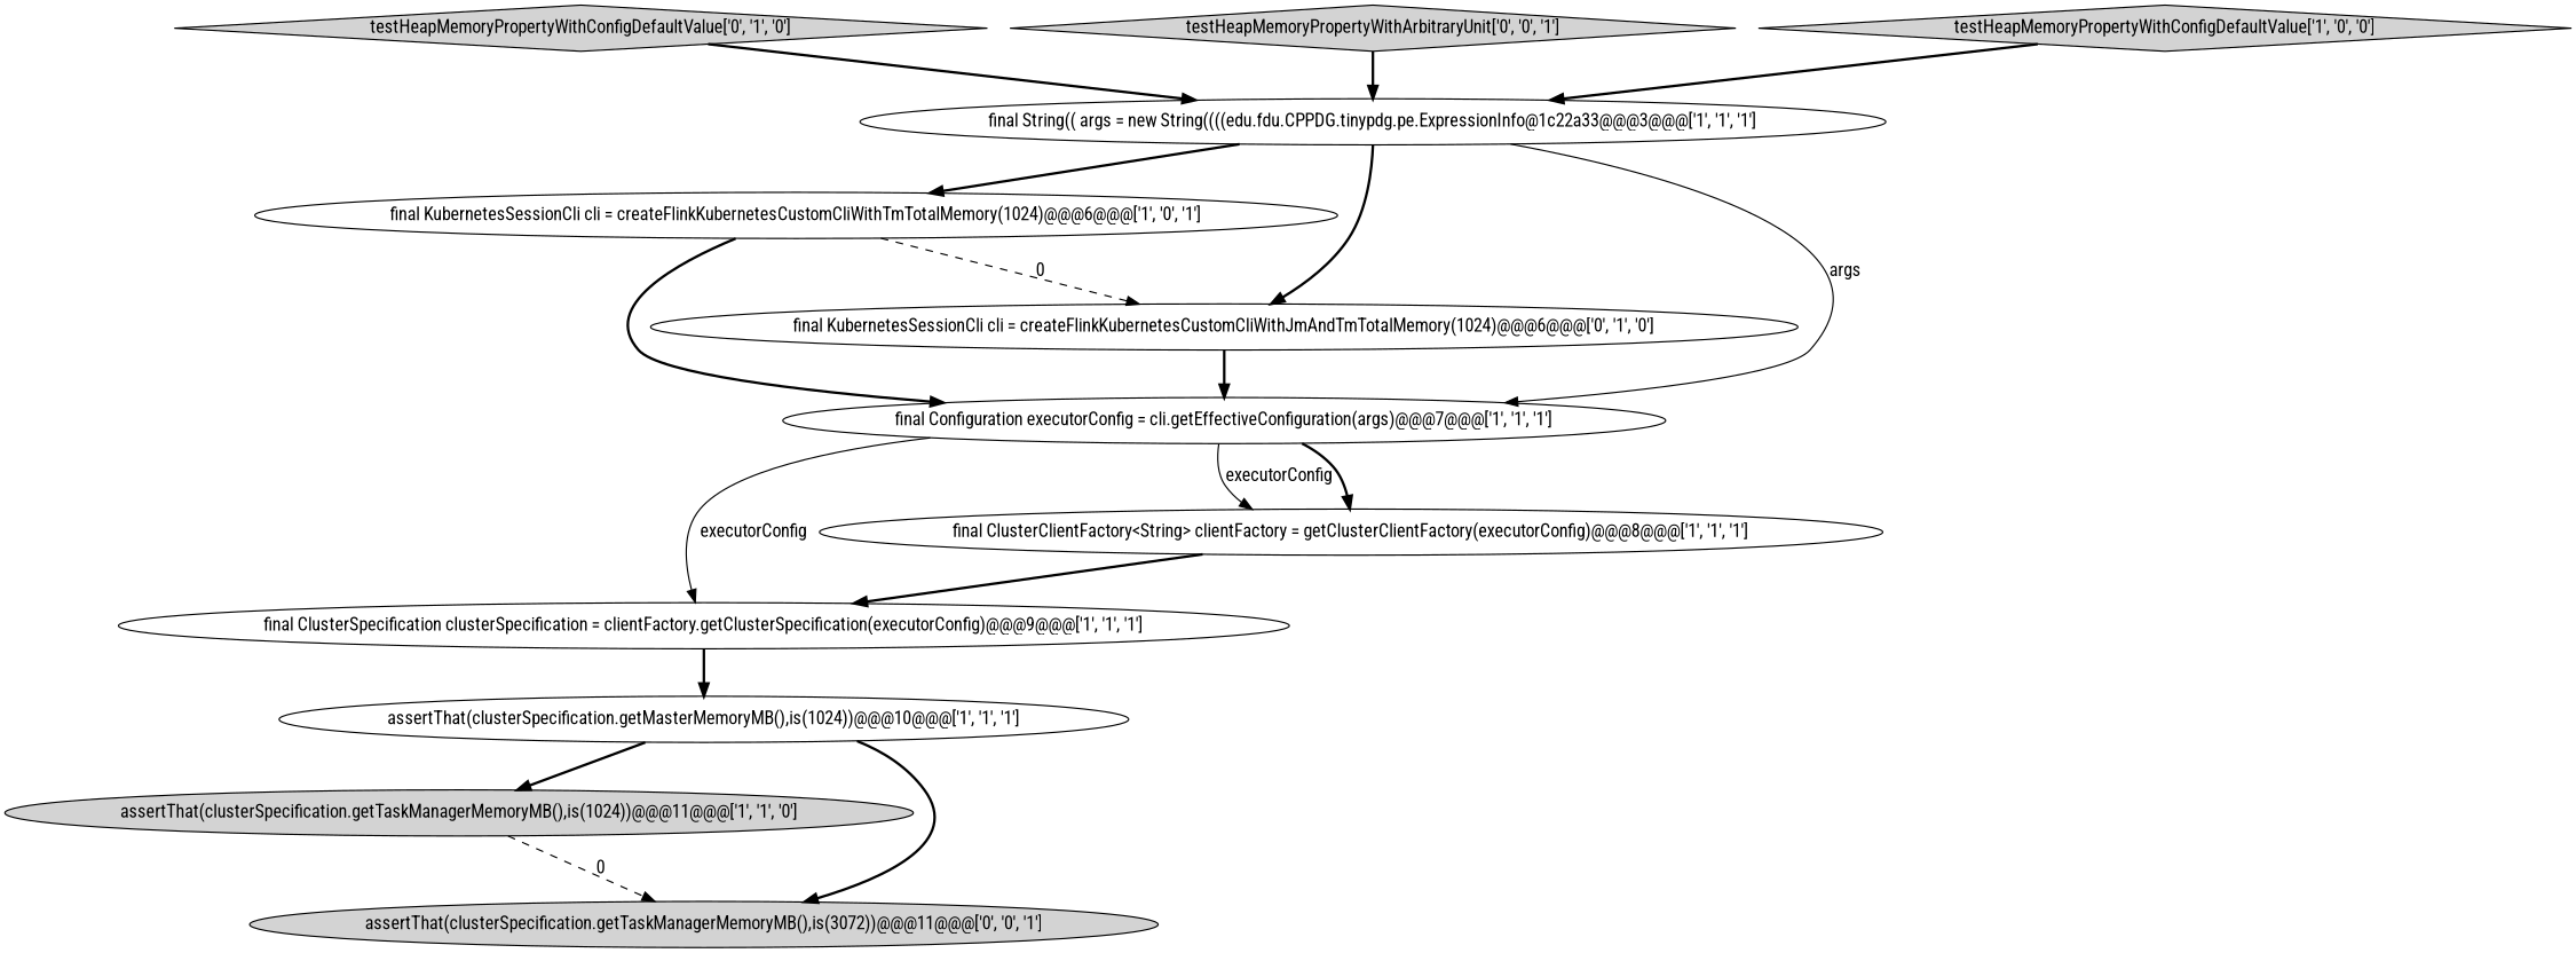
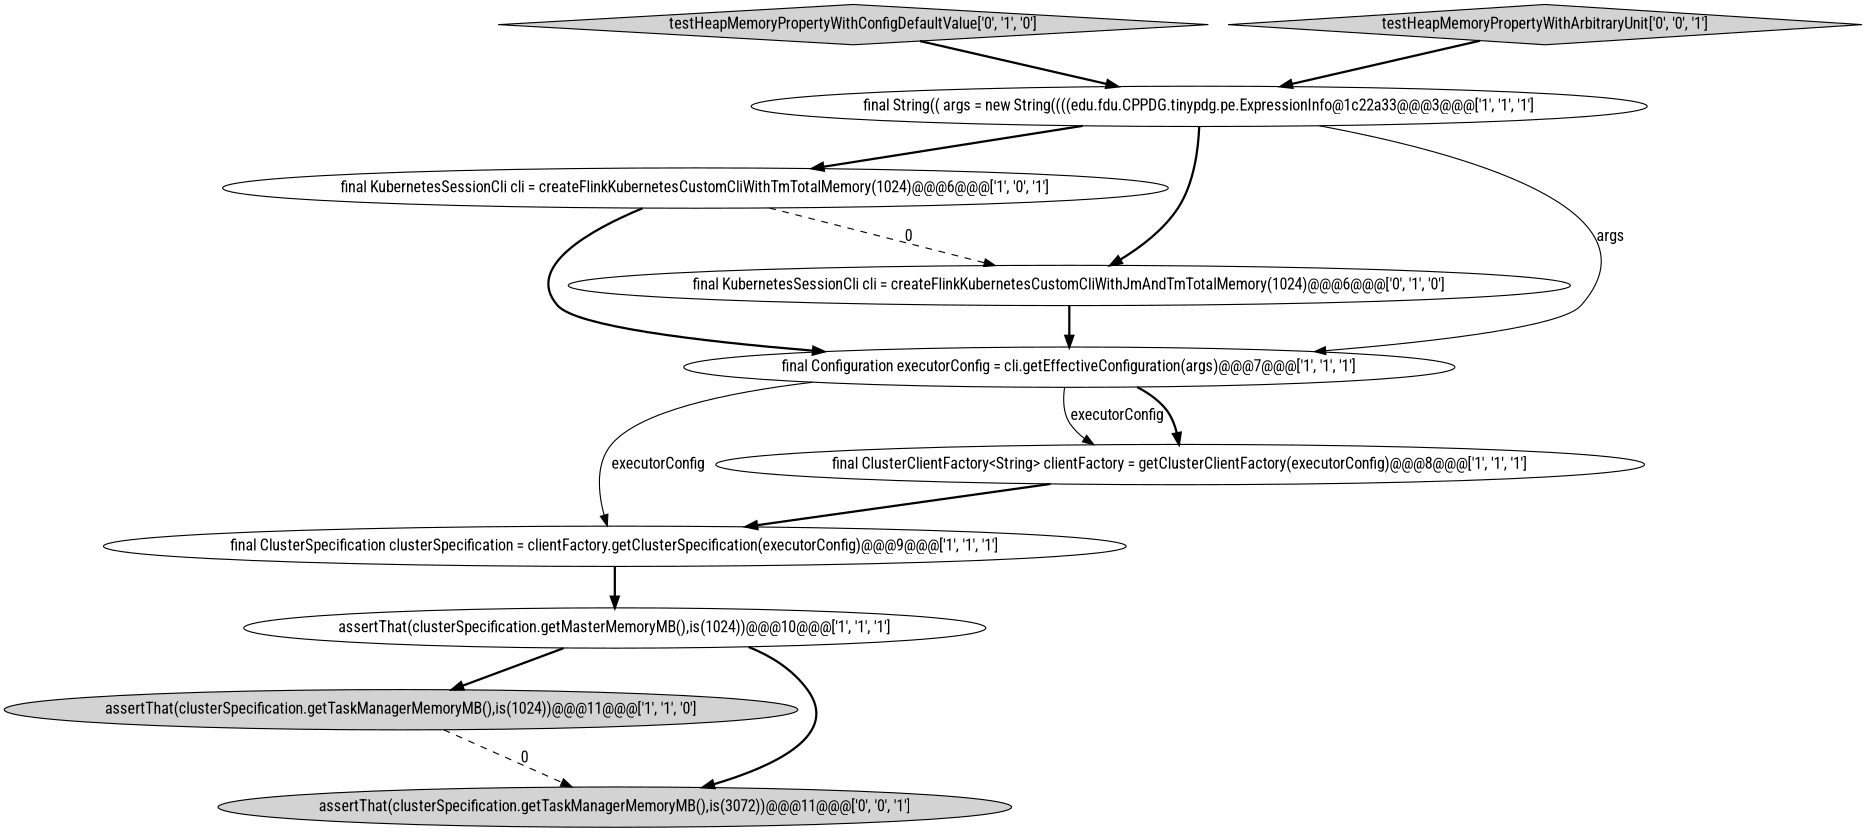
  digraph {
    fontname="Roboto Condensed"
    node [fillcolor=white shape=ellipse style=filled fontname="Roboto Condensed"]
    edge [style=bold fontname="Roboto Condensed"]
    n1 [fillcolor=lightgray label="testHeapMemoryPropertyWithConfigDefaultValue['0', '1', '0']" shape=diamond]
    n2 [label="final String(( args = new String((((edu.fdu.CPPDG.tinypdg.pe.ExpressionInfo@1c22a33@@@3@@@['1', '1', '1']"]
    n3 [fillcolor=lightgray label="assertThat(clusterSpecification.getTaskManagerMemoryMB(),is(1024))@@@11@@@['1', '1', '0']"]
    n4 [fillcolor=lightgray label="assertThat(clusterSpecification.getTaskManagerMemoryMB(),is(3072))@@@11@@@['0', '0', '1']"]
    n5 [fillcolor=lightgray label="testHeapMemoryPropertyWithArbitraryUnit['0', '0', '1']" shape=diamond]
-   n6 [fillcolor=lightgray label="testHeapMemoryPropertyWithConfigDefaultValue['1', '0', '0']" shape=diamond]
    n7 [label="final KubernetesSessionCli cli = createFlinkKubernetesCustomCliWithTmTotalMemory(1024)@@@6@@@['1', '0', '1']"]
    n8 [label="final KubernetesSessionCli cli = createFlinkKubernetesCustomCliWithJmAndTmTotalMemory(1024)@@@6@@@['0', '1', '0']"]
    n9 [label="final Configuration executorConfig = cli.getEffectiveConfiguration(args)@@@7@@@['1', '1', '1']"]
    n10 [label="assertThat(clusterSpecification.getMasterMemoryMB(),is(1024))@@@10@@@['1', '1', '1']"]
    n11 [label="final ClusterSpecification clusterSpecification = clientFactory.getClusterSpecification(executorConfig)@@@9@@@['1', '1', '1']"]
    n12 [label="final ClusterClientFactory<String> clientFactory = getClusterClientFactory(executorConfig)@@@8@@@['1', '1', '1']"]
    n1 -> n2
    n2 -> n7
    n2 -> n8
    n2 -> n9 [label=args style=solid]
    n3 -> n4 [label=0 style=dashed]
    n5 -> n2
-   n6 -> n2
    n7 -> n8 [label=0 style=dashed]
    n7 -> n9
    n8 -> n9
    n9 -> n11 [label=executorConfig style=solid]
    n9 -> n12 [label=executorConfig style=solid]
    n9 -> n12
    n10 -> n3
    n10 -> n4
    n11 -> n10
    n12 -> n11
  }
